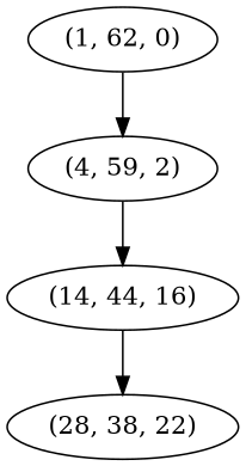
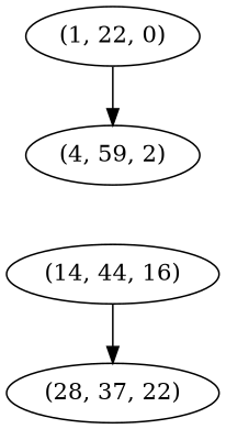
  digraph {
-   "(1, 62, 0)"
+   "(1, 62, 0)" [label="(1, 22, 0)"]
    "(4, 59, 2)"
    n3 [label="(14, 44, 16)"]
-   "(28, 37, 22)" [label="(28, 38, 22)"]
+   "(28, 37, 22)"
    "(1, 62, 0)" -> "(4, 59, 2)"
-   "(4, 59, 2)" -> n3
    n3 -> "(28, 37, 22)"
  }
